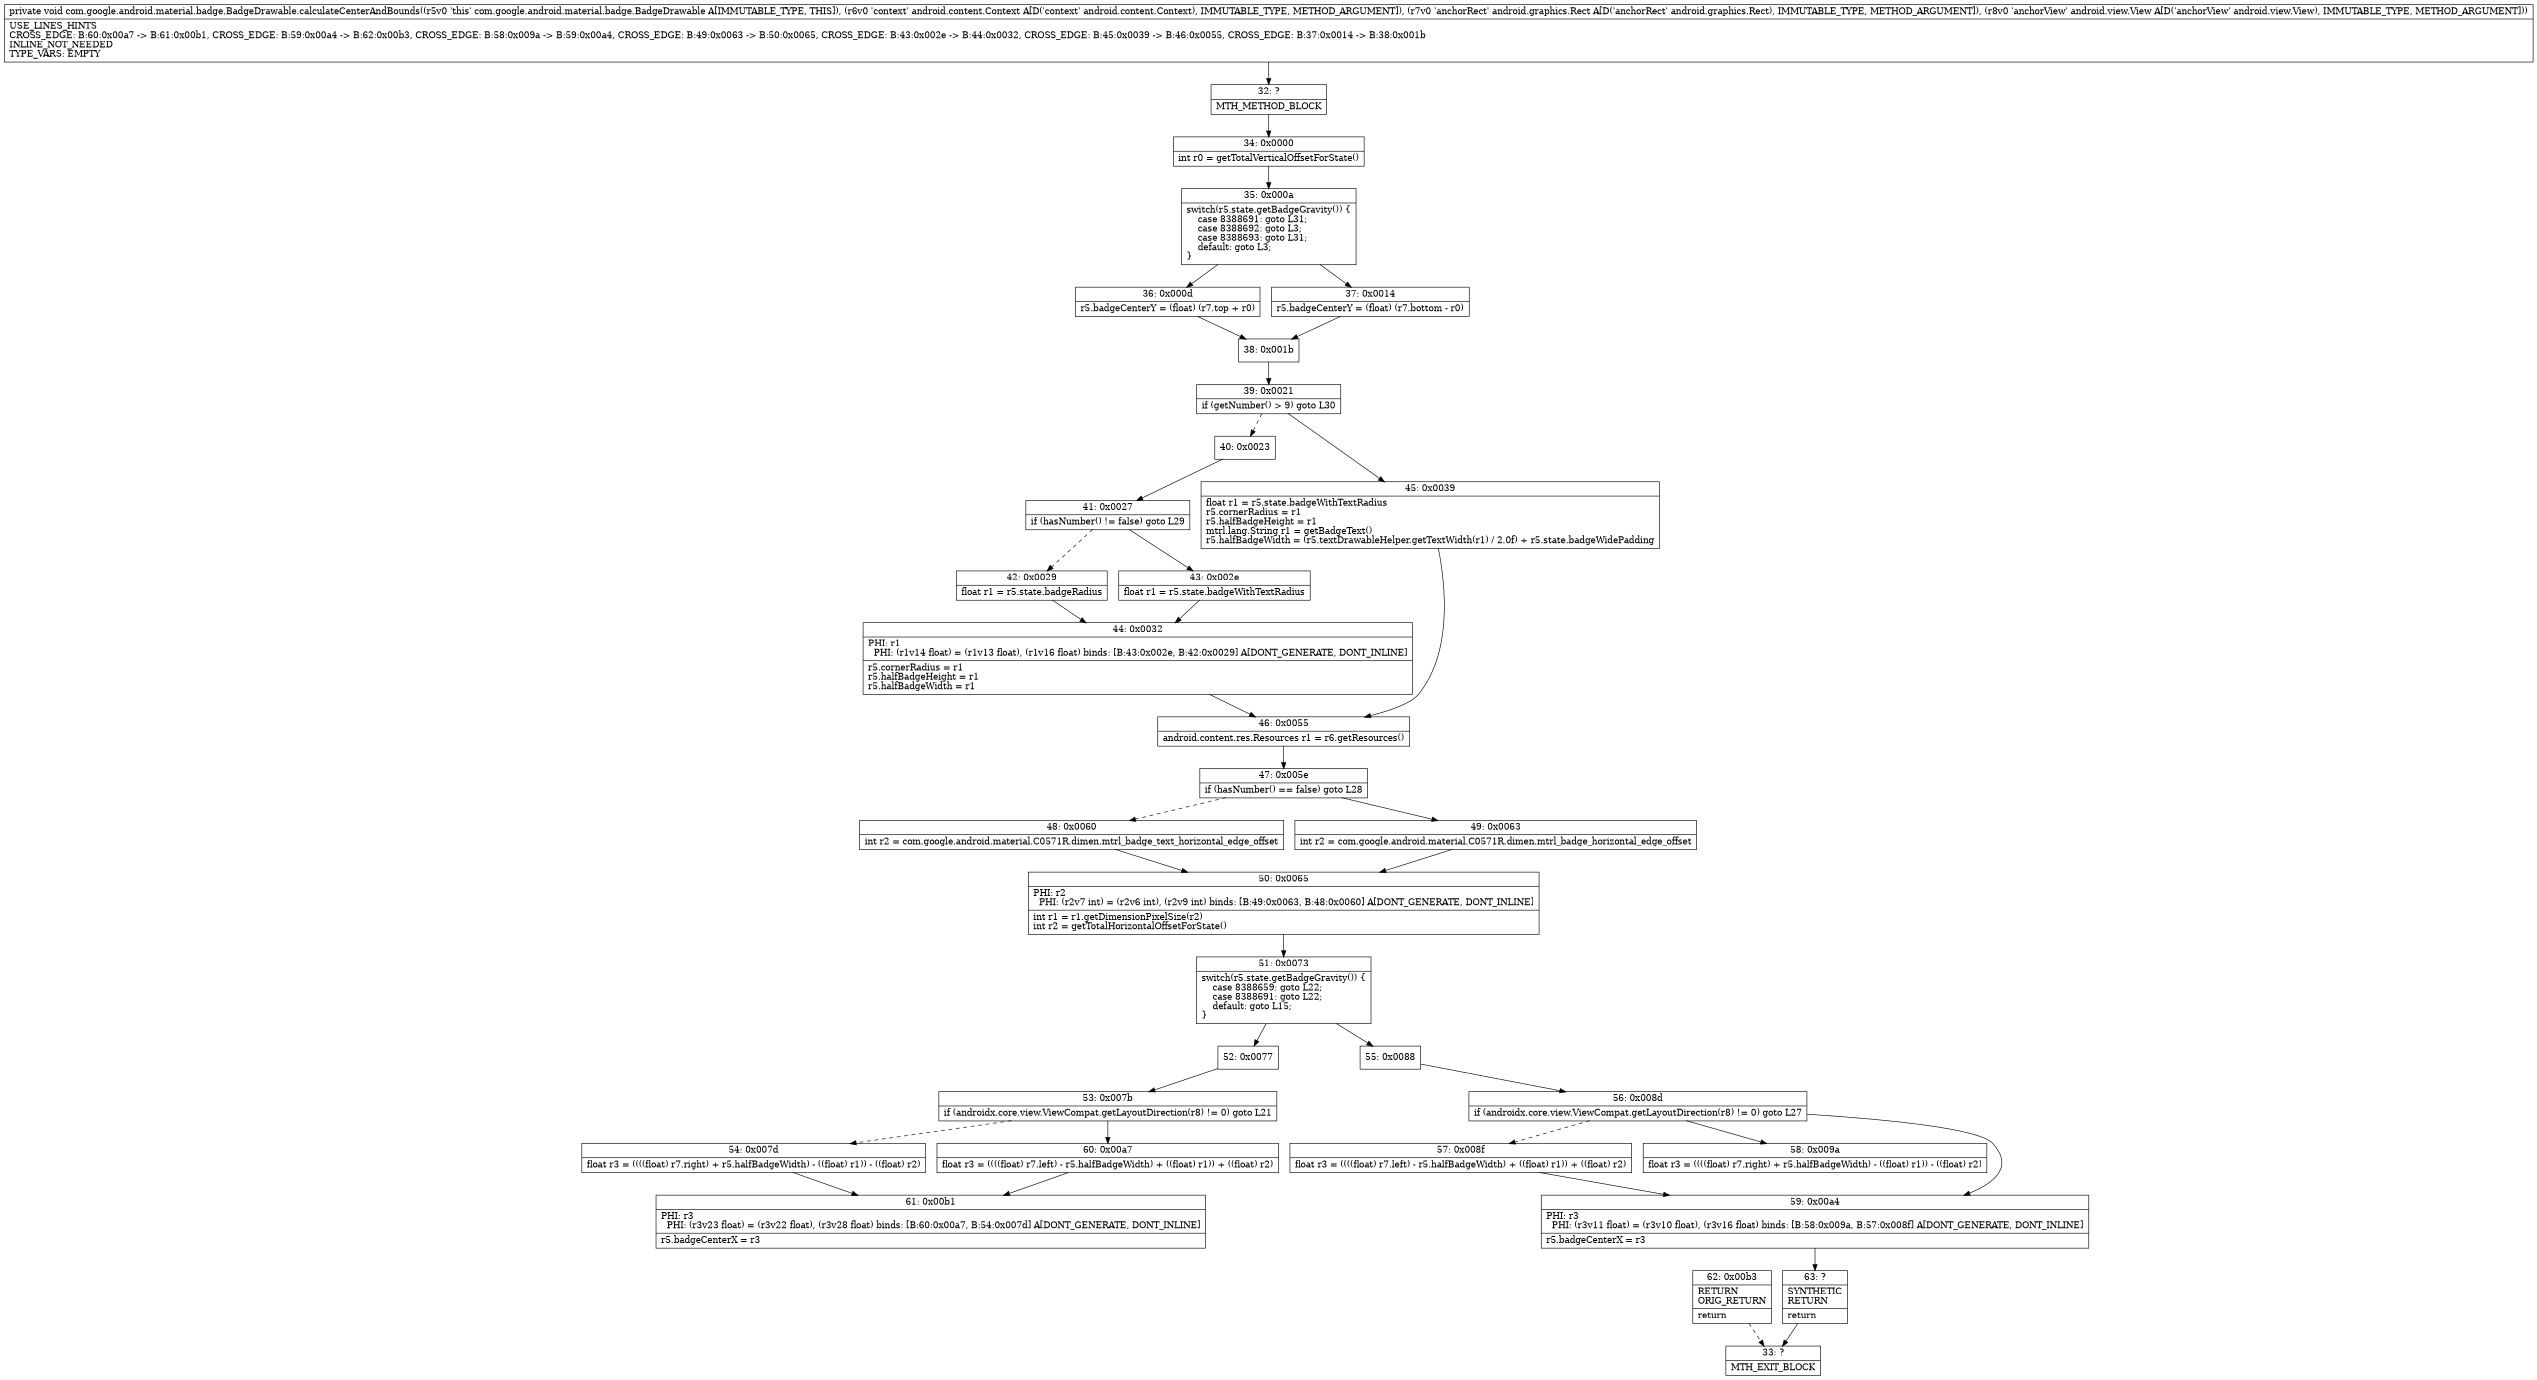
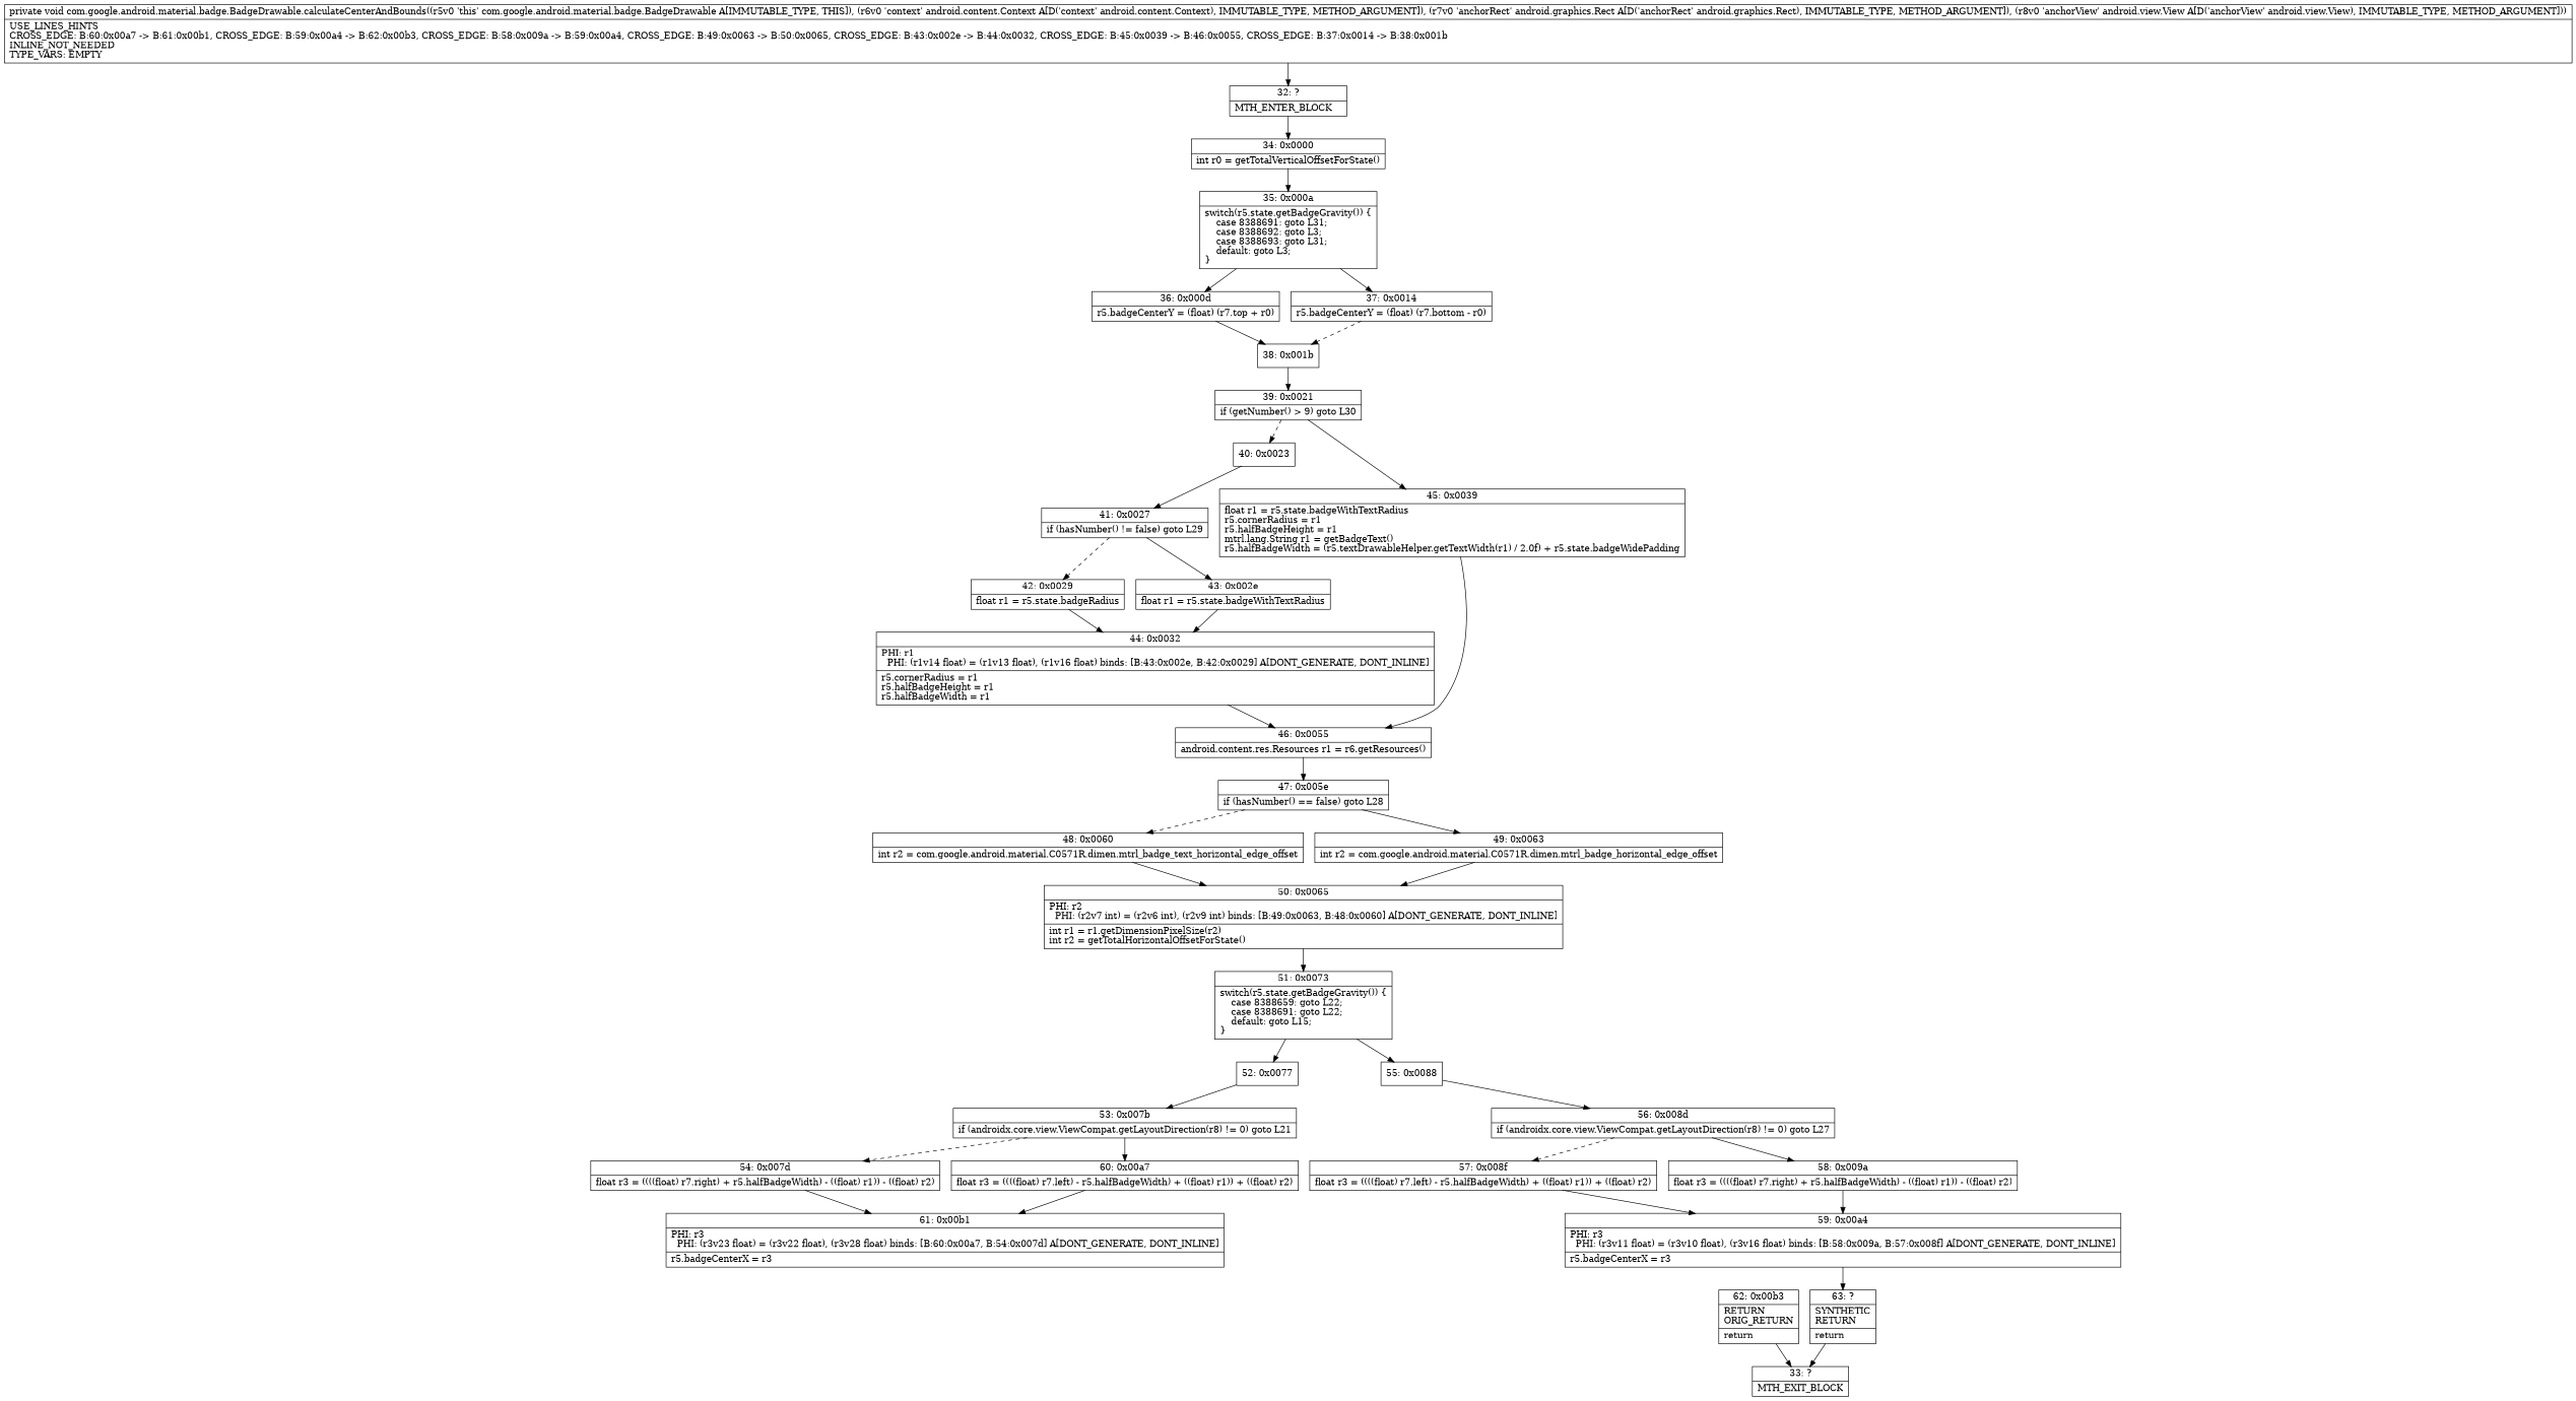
  digraph {
    node [shape=record]
-   n1 [label="{32\:\ ?|MTH_METHOD_BLOCK\l}"]
+   n1 [label="{32\:\ ?|MTH_ENTER_BLOCK\l}"]
    n2 [label="{34\:\ 0x0000|int r0 = getTotalVerticalOffsetForState()\l}"]
    n3 [label="{35\:\ 0x000a|switch(r5.state.getBadgeGravity()) \{\l    case 8388691: goto L31;\l    case 8388692: goto L3;\l    case 8388693: goto L31;\l    default: goto L3;\l\}\l}"]
    n4 [label="{36\:\ 0x000d|r5.badgeCenterY = (float) (r7.top + r0)\l}"]
    n5 [label="{37\:\ 0x0014|r5.badgeCenterY = (float) (r7.bottom \- r0)\l}"]
    n6 [label="{38\:\ 0x001b}"]
    n7 [label="{39\:\ 0x0021|if (getNumber() \> 9) goto L30\l}"]
    n8 [label="{40\:\ 0x0023}"]
    n9 [label="{45\:\ 0x0039|float r1 = r5.state.badgeWithTextRadius\lr5.cornerRadius = r1\lr5.halfBadgeHeight = r1\lmtrl.lang.String r1 = getBadgeText()\lr5.halfBadgeWidth = (r5.textDrawableHelper.getTextWidth(r1) \/ 2.0f) + r5.state.badgeWidePadding\l}"]
    n10 [label="{41\:\ 0x0027|if (hasNumber() != false) goto L29\l}"]
    n11 [label="{46\:\ 0x0055|android.content.res.Resources r1 = r6.getResources()\l}"]
    n12 [label="{42\:\ 0x0029|float r1 = r5.state.badgeRadius\l}"]
    n13 [label="{43\:\ 0x002e|float r1 = r5.state.badgeWithTextRadius\l}"]
    n14 [label="{44\:\ 0x0032|PHI: r1 \l  PHI: (r1v14 float) = (r1v13 float), (r1v16 float) binds: [B:43:0x002e, B:42:0x0029] A[DONT_GENERATE, DONT_INLINE]\l|r5.cornerRadius = r1\lr5.halfBadgeHeight = r1\lr5.halfBadgeWidth = r1\l}"]
    n15 [label="{47\:\ 0x005e|if (hasNumber() == false) goto L28\l}"]
    n16 [label="{48\:\ 0x0060|int r2 = com.google.android.material.C0571R.dimen.mtrl_badge_text_horizontal_edge_offset\l}"]
    n17 [label="{49\:\ 0x0063|int r2 = com.google.android.material.C0571R.dimen.mtrl_badge_horizontal_edge_offset\l}"]
    n18 [label="{50\:\ 0x0065|PHI: r2 \l  PHI: (r2v7 int) = (r2v6 int), (r2v9 int) binds: [B:49:0x0063, B:48:0x0060] A[DONT_GENERATE, DONT_INLINE]\l|int r1 = r1.getDimensionPixelSize(r2)\lint r2 = getTotalHorizontalOffsetForState()\l}"]
    n19 [label="{51\:\ 0x0073|switch(r5.state.getBadgeGravity()) \{\l    case 8388659: goto L22;\l    case 8388691: goto L22;\l    default: goto L15;\l\}\l}"]
    n20 [label="{52\:\ 0x0077}"]
    n21 [label="{55\:\ 0x0088}"]
    n22 [label="{53\:\ 0x007b|if (androidx.core.view.ViewCompat.getLayoutDirection(r8) != 0) goto L21\l}"]
    n23 [label="{56\:\ 0x008d|if (androidx.core.view.ViewCompat.getLayoutDirection(r8) != 0) goto L27\l}"]
    n24 [label="{54\:\ 0x007d|float r3 = ((((float) r7.right) + r5.halfBadgeWidth) \- ((float) r1)) \- ((float) r2)\l}"]
    n25 [label="{60\:\ 0x00a7|float r3 = ((((float) r7.left) \- r5.halfBadgeWidth) + ((float) r1)) + ((float) r2)\l}"]
    n26 [label="{61\:\ 0x00b1|PHI: r3 \l  PHI: (r3v23 float) = (r3v22 float), (r3v28 float) binds: [B:60:0x00a7, B:54:0x007d] A[DONT_GENERATE, DONT_INLINE]\l|r5.badgeCenterX = r3\l}"]
    n27 [label="{62\:\ 0x00b3|RETURN\lORIG_RETURN\l|return\l}"]
    n28 [label="{33\:\ ?|MTH_EXIT_BLOCK\l}"]
    n29 [label="{57\:\ 0x008f|float r3 = ((((float) r7.left) \- r5.halfBadgeWidth) + ((float) r1)) + ((float) r2)\l}"]
    n30 [label="{58\:\ 0x009a|float r3 = ((((float) r7.right) + r5.halfBadgeWidth) \- ((float) r1)) \- ((float) r2)\l}"]
    n31 [label="{59\:\ 0x00a4|PHI: r3 \l  PHI: (r3v11 float) = (r3v10 float), (r3v16 float) binds: [B:58:0x009a, B:57:0x008f] A[DONT_GENERATE, DONT_INLINE]\l|r5.badgeCenterX = r3\l}"]
    n32 [label="{63\:\ ?|SYNTHETIC\lRETURN\l|return\l}"]
    n33 [label="{private void com.google.android.material.badge.BadgeDrawable.calculateCenterAndBounds((r5v0 'this' com.google.android.material.badge.BadgeDrawable A[IMMUTABLE_TYPE, THIS]), (r6v0 'context' android.content.Context A[D('context' android.content.Context), IMMUTABLE_TYPE, METHOD_ARGUMENT]), (r7v0 'anchorRect' android.graphics.Rect A[D('anchorRect' android.graphics.Rect), IMMUTABLE_TYPE, METHOD_ARGUMENT]), (r8v0 'anchorView' android.view.View A[D('anchorView' android.view.View), IMMUTABLE_TYPE, METHOD_ARGUMENT]))  | USE_LINES_HINTS\lCROSS_EDGE: B:60:0x00a7 \-\> B:61:0x00b1, CROSS_EDGE: B:59:0x00a4 \-\> B:62:0x00b3, CROSS_EDGE: B:58:0x009a \-\> B:59:0x00a4, CROSS_EDGE: B:49:0x0063 \-\> B:50:0x0065, CROSS_EDGE: B:43:0x002e \-\> B:44:0x0032, CROSS_EDGE: B:45:0x0039 \-\> B:46:0x0055, CROSS_EDGE: B:37:0x0014 \-\> B:38:0x001b\lINLINE_NOT_NEEDED\lTYPE_VARS: EMPTY\l}"]
    n1 -> n2
    n2 -> n3
    n3 -> n4
    n3 -> n5
    n4 -> n6
-   n5 -> n6
+   n5 -> n6 [style=dashed]
    n6 -> n7
    n7 -> n8 [style=dashed]
    n7 -> n9
    n8 -> n10
    n9 -> n11
    n10 -> n12 [style=dashed]
    n10 -> n13
    n11 -> n15
    n12 -> n14
    n13 -> n14
    n14 -> n11
    n15 -> n16 [style=dashed]
    n15 -> n17
    n16 -> n18
    n17 -> n18
    n18 -> n19
    n19 -> n20
    n19 -> n21
    n20 -> n22
    n21 -> n23
    n22 -> n24 [style=dashed]
    n22 -> n25
    n23 -> n29 [style=dashed]
    n23 -> n30
    n24 -> n26
    n25 -> n26
-   n27 -> n28 [style=dashed]
+   n27 -> n28
    n29 -> n31
-   n23 -> n31
+   n30 -> n31
    n31 -> n32
    n32 -> n28
    n33 -> n1
  }
